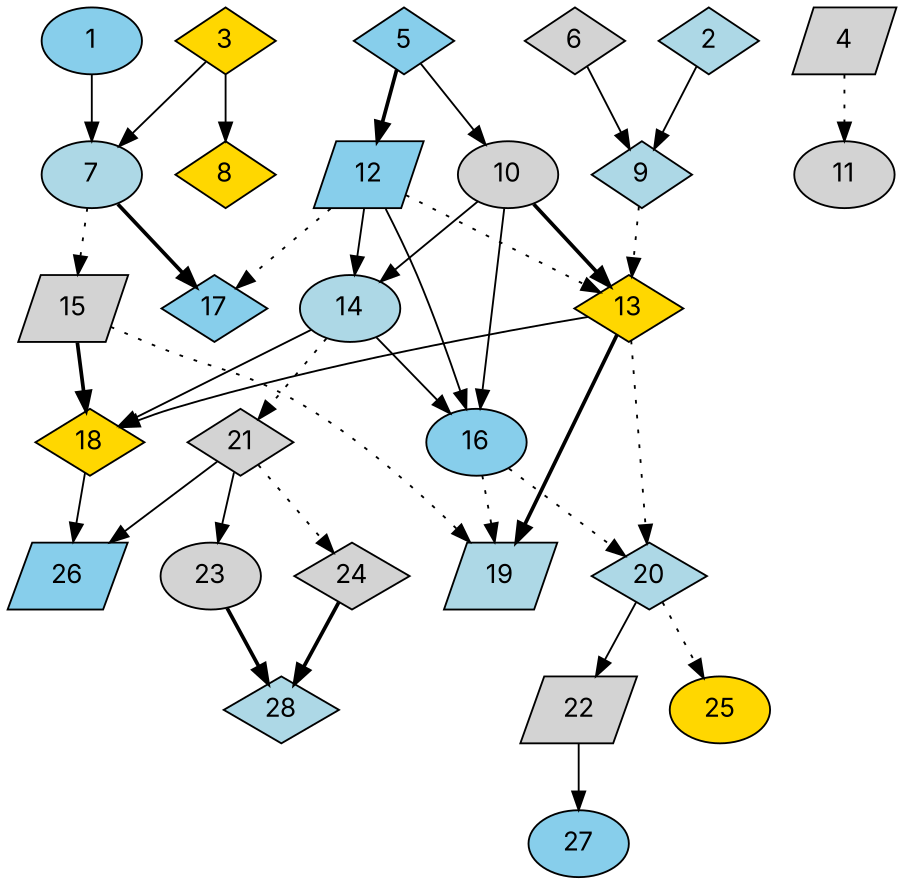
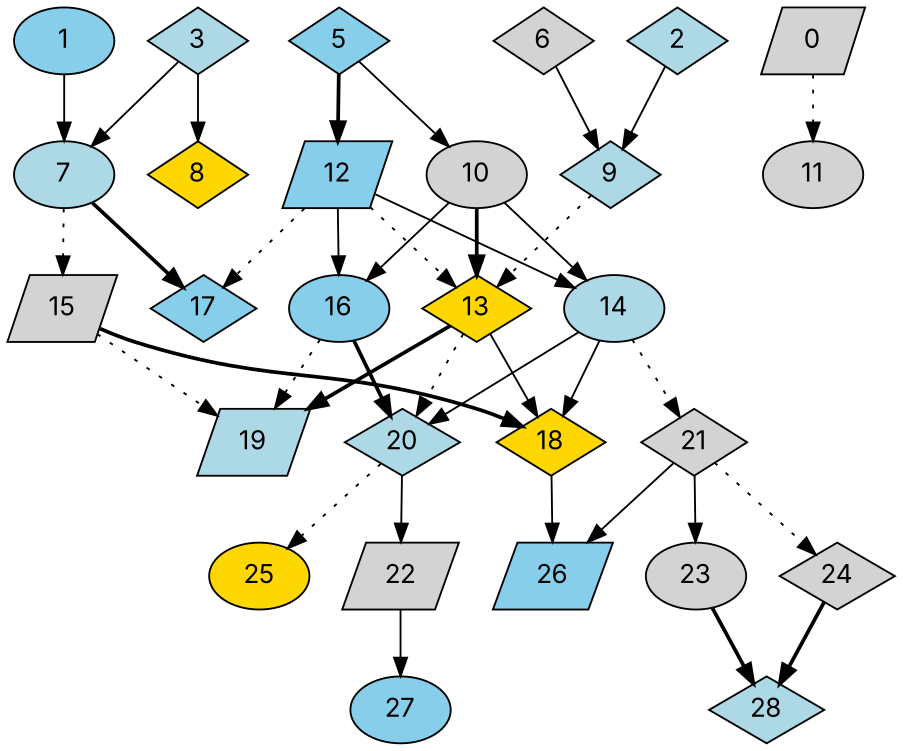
  digraph {
    fontname=Inter
    node [alpha=0.14 fillcolor=lightgrey fontname=Inter shape=diamond style=filled]
    edge [fontname=Inter style=solid]
    1 [alpha=0.00 expect_size=318381690097328384 fillcolor=skyblue shape=ellipse]
    7 [alpha=0.00 expect_size=3335950050492564 fillcolor=lightblue shape=ellipse]
    15 [alpha=0.09 expect_size=52831309396447816 shape=parallelogram]
    17 [expect_size=2753500337773504 fillcolor=skyblue]
    18 [alpha=0.16 expect_size=418406562473086080 fillcolor=gold]
    19 [alpha=0.11 expect_size=91780162781184000000 fillcolor=lightblue shape=parallelogram]
    2 [alpha=0.18 expect_size=4954033300379104 fillcolor=lightblue]
    9 [alpha=0.02 expect_size=158914688862339552 fillcolor=lightblue]
    13 [alpha=0.07 expect_size=27517600507151588 fillcolor=gold]
    20 [alpha=0.16 expect_size=120988987214843360 fillcolor=lightblue]
-   3 [alpha=0.03 expect_size=192152004984832000000 fillcolor=gold]
+   3 [alpha=0.03 expect_size=192152004984832000000 fillcolor=lightblue]
    8 [alpha=0.03 expect_size=4700064843061788672 fillcolor=gold]
-   4 [alpha=0.08 expect_size=12091048170553868288 shape=parallelogram]
+   4 [alpha=0.08 expect_size=12091048170553868288 shape=parallelogram label=0]
    11 [alpha=0.06 expect_size=731828417575202944 shape=ellipse]
    5 [expect_size=85435312350769 fillcolor=skyblue]
    10 [alpha=0.04 expect_size=16271672525859752 shape=ellipse]
    12 [alpha=0.19 expect_size=224685304215240704000 fillcolor=skyblue shape=parallelogram]
    14 [alpha=0.18 expect_size=2564783215713632 fillcolor=lightblue shape=ellipse]
    16 [alpha=0.13 expect_size=228383957963579 fillcolor=skyblue shape=ellipse]
    21 [alpha=0.05 expect_size=156321017598127898624]
    6 [alpha=0.16 expect_size=234837175643251146752]
    26 [alpha=0.19 expect_size=374604488576600 fillcolor=skyblue shape=parallelogram]
    22 [alpha=0.20 expect_size=132841511467796660224 shape=parallelogram]
    25 [alpha=0.12 expect_size=310885624478867328 fillcolor=gold shape=ellipse]
    23 [alpha=0.03 expect_size=960563177983049728 shape=ellipse]
    24 [alpha=0.09 expect_size=433230393525665792]
    27 [expect_size=10935407583892078592 fillcolor=skyblue shape=ellipse]
    28 [alpha=0.19 expect_size=5161451767724058 fillcolor=lightblue]
    1 -> 7
    7 -> 15 [style=dotted]
    7 -> 17 [style=bold]
    15 -> 18 [style=bold]
    15 -> 19 [style=dotted]
    18 -> 26
    2 -> 9
    9 -> 13 [style=dotted]
    13 -> 18
    13 -> 19 [style=bold]
    13 -> 20 [style=dotted]
    20 -> 22
    20 -> 25 [style=dotted]
    3 -> 7
    3 -> 8
    4 -> 11 [style=dotted]
    5 -> 10
    5 -> 12 [style=bold]
    10 -> 13 [style=bold]
    10 -> 14
    10 -> 16
    12 -> 17 [style=dotted]
    12 -> 13 [style=dotted]
    12 -> 14
    12 -> 16
    14 -> 18
-   14 -> 16
+   14 -> 20
    14 -> 21 [style=dotted]
    16 -> 19 [style=dotted]
-   16 -> 20 [style=dotted]
+   16 -> 20 [style=bold]
    21 -> 26
    21 -> 23
    21 -> 24 [style=dotted]
    6 -> 9
    22 -> 27
    23 -> 28 [style=bold]
    24 -> 28 [style=bold]
  }
